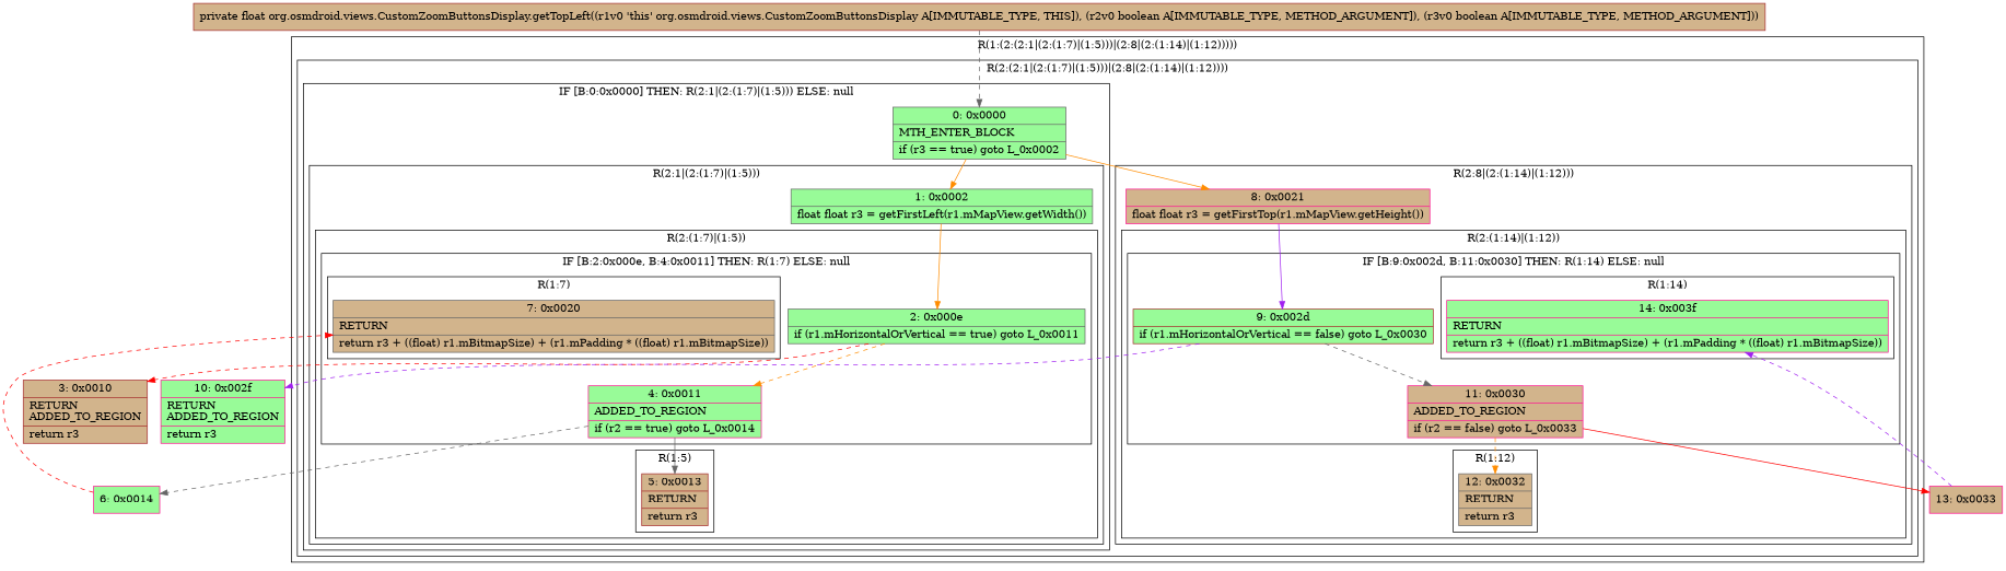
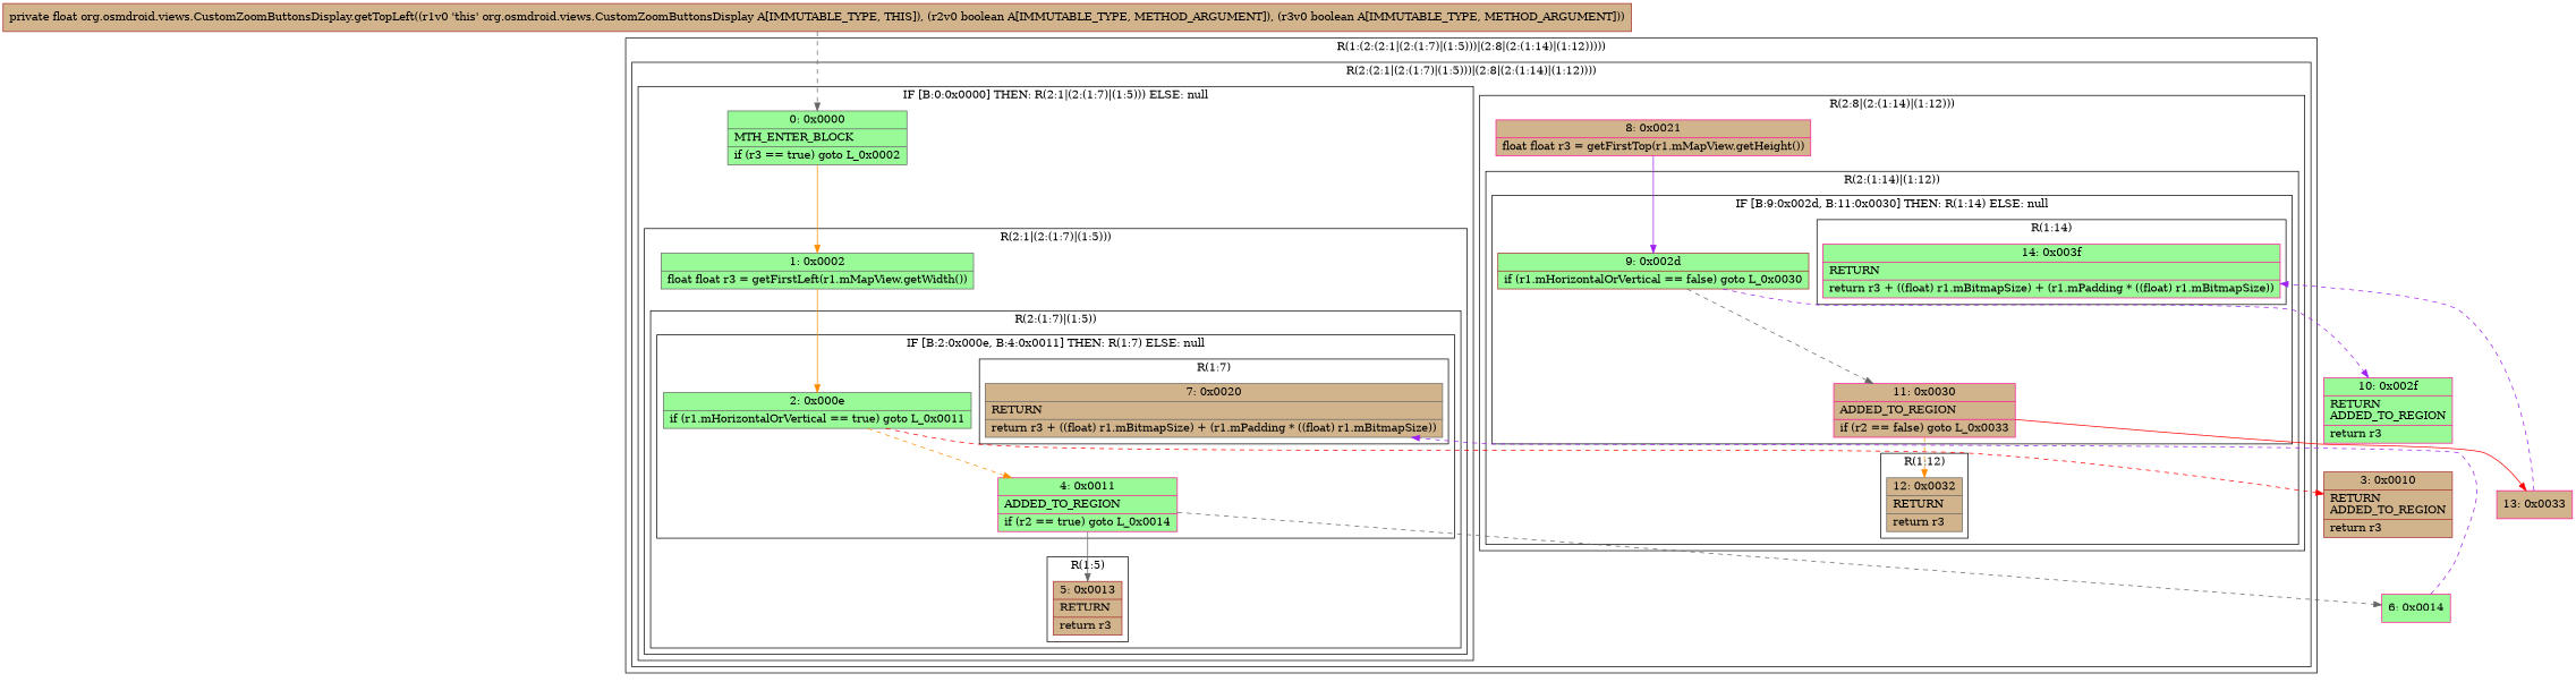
  digraph {
    node [color=deeppink fillcolor=tan shape=record style=filled]
    edge [color=darkorange style=dashed]
    n1 [color=gray40 label="{7\:\ 0x0020|RETURN\l|return r3 + ((float) r1.mBitmapSize) + (r1.mPadding * ((float) r1.mBitmapSize))\l}"]
    n2 [color=gray40 fillcolor=palegreen label="{2\:\ 0x000e|if (r1.mHorizontalOrVertical == true) goto L_0x0011\l}"]
    n3 [fillcolor=palegreen label="{4\:\ 0x0011|ADDED_TO_REGION\l|if (r2 == true) goto L_0x0014\l}"]
    n4 [color=brown label="{5\:\ 0x0013|RETURN\l|return r3\l}"]
    n5 [color=gray40 fillcolor=palegreen label="{1\:\ 0x0002|float float r3 = getFirstLeft(r1.mMapView.getWidth())\l}"]
    n6 [color=gray40 fillcolor=palegreen label="{0\:\ 0x0000|MTH_ENTER_BLOCK\l|if (r3 == true) goto L_0x0002\l}"]
    n7 [fillcolor=palegreen label="{14\:\ 0x003f|RETURN\l|return r3 + ((float) r1.mBitmapSize) + (r1.mPadding * ((float) r1.mBitmapSize))\l}"]
    n8 [color=brown fillcolor=palegreen label="{9\:\ 0x002d|if (r1.mHorizontalOrVertical == false) goto L_0x0030\l}"]
    n9 [label="{11\:\ 0x0030|ADDED_TO_REGION\l|if (r2 == false) goto L_0x0033\l}"]
    n10 [color=gray40 label="{12\:\ 0x0032|RETURN\l|return r3\l}"]
    n11 [label="{8\:\ 0x0021|float float r3 = getFirstTop(r1.mMapView.getHeight())\l}"]
    n12 [color=brown label="{3\:\ 0x0010|RETURN\lADDED_TO_REGION\l|return r3\l}"]
    n13 [fillcolor=palegreen label="{6\:\ 0x0014}"]
    n14 [fillcolor=palegreen label="{10\:\ 0x002f|RETURN\lADDED_TO_REGION\l|return r3\l}"]
    n15 [label="{13\:\ 0x0033}"]
    n16 [color=brown label="{private float org.osmdroid.views.CustomZoomButtonsDisplay.getTopLeft((r1v0 'this' org.osmdroid.views.CustomZoomButtonsDisplay A[IMMUTABLE_TYPE, THIS]), (r2v0 boolean A[IMMUTABLE_TYPE, METHOD_ARGUMENT]), (r3v0 boolean A[IMMUTABLE_TYPE, METHOD_ARGUMENT])) }"]
    subgraph cluster_1 {
      label="R(1:(2:(2:1|(2:(1:7)|(1:5)))|(2:8|(2:(1:14)|(1:12)))))"
      subgraph cluster_2 {
        label="R(2:(2:1|(2:(1:7)|(1:5)))|(2:8|(2:(1:14)|(1:12))))"
        subgraph cluster_3 {
          label="IF [B:0:0x0000] THEN: R(2:1|(2:(1:7)|(1:5))) ELSE: null"
          n6
          subgraph cluster_4 {
            label="R(2:1|(2:(1:7)|(1:5)))"
            n5
            subgraph cluster_5 {
              label="R(2:(1:7)|(1:5))"
              subgraph cluster_6 {
                label="IF [B:2:0x000e, B:4:0x0011] THEN: R(1:7) ELSE: null"
                n2
                n3
                subgraph cluster_7 {
                  label="R(1:7)"
                  n1
                }
              }
              subgraph cluster_8 {
                label="R(1:5)"
                n4
              }
            }
          }
        }
        subgraph cluster_9 {
          label="R(2:8|(2:(1:14)|(1:12)))"
          n11
          subgraph cluster_10 {
            label="R(2:(1:14)|(1:12))"
            subgraph cluster_11 {
              label="IF [B:9:0x002d, B:11:0x0030] THEN: R(1:14) ELSE: null"
              n8
              n9
              subgraph cluster_12 {
                label="R(1:14)"
                n7
              }
            }
            subgraph cluster_13 {
              label="R(1:12)"
              n10
            }
          }
        }
      }
    }
    n2 -> n3
    n2 -> n12 [color=red]
    n3 -> n4 [color=gray40 style=solid]
    n3 -> n13 [color=gray40]
    n5 -> n2 [style=solid]
    n6 -> n5 [style=solid]
-   n6 -> n11 [style=solid]
    n8 -> n9 [color=gray40]
    n8 -> n14 [color=purple]
    n9 -> n10
    n9 -> n15 [color=red style=solid]
    n11 -> n8 [color=purple style=solid]
-   n13 -> n1 [color=red]
+   n13 -> n1 [color=purple]
    n15 -> n7 [color=purple]
    n16 -> n6 [color=gray40]
  }
